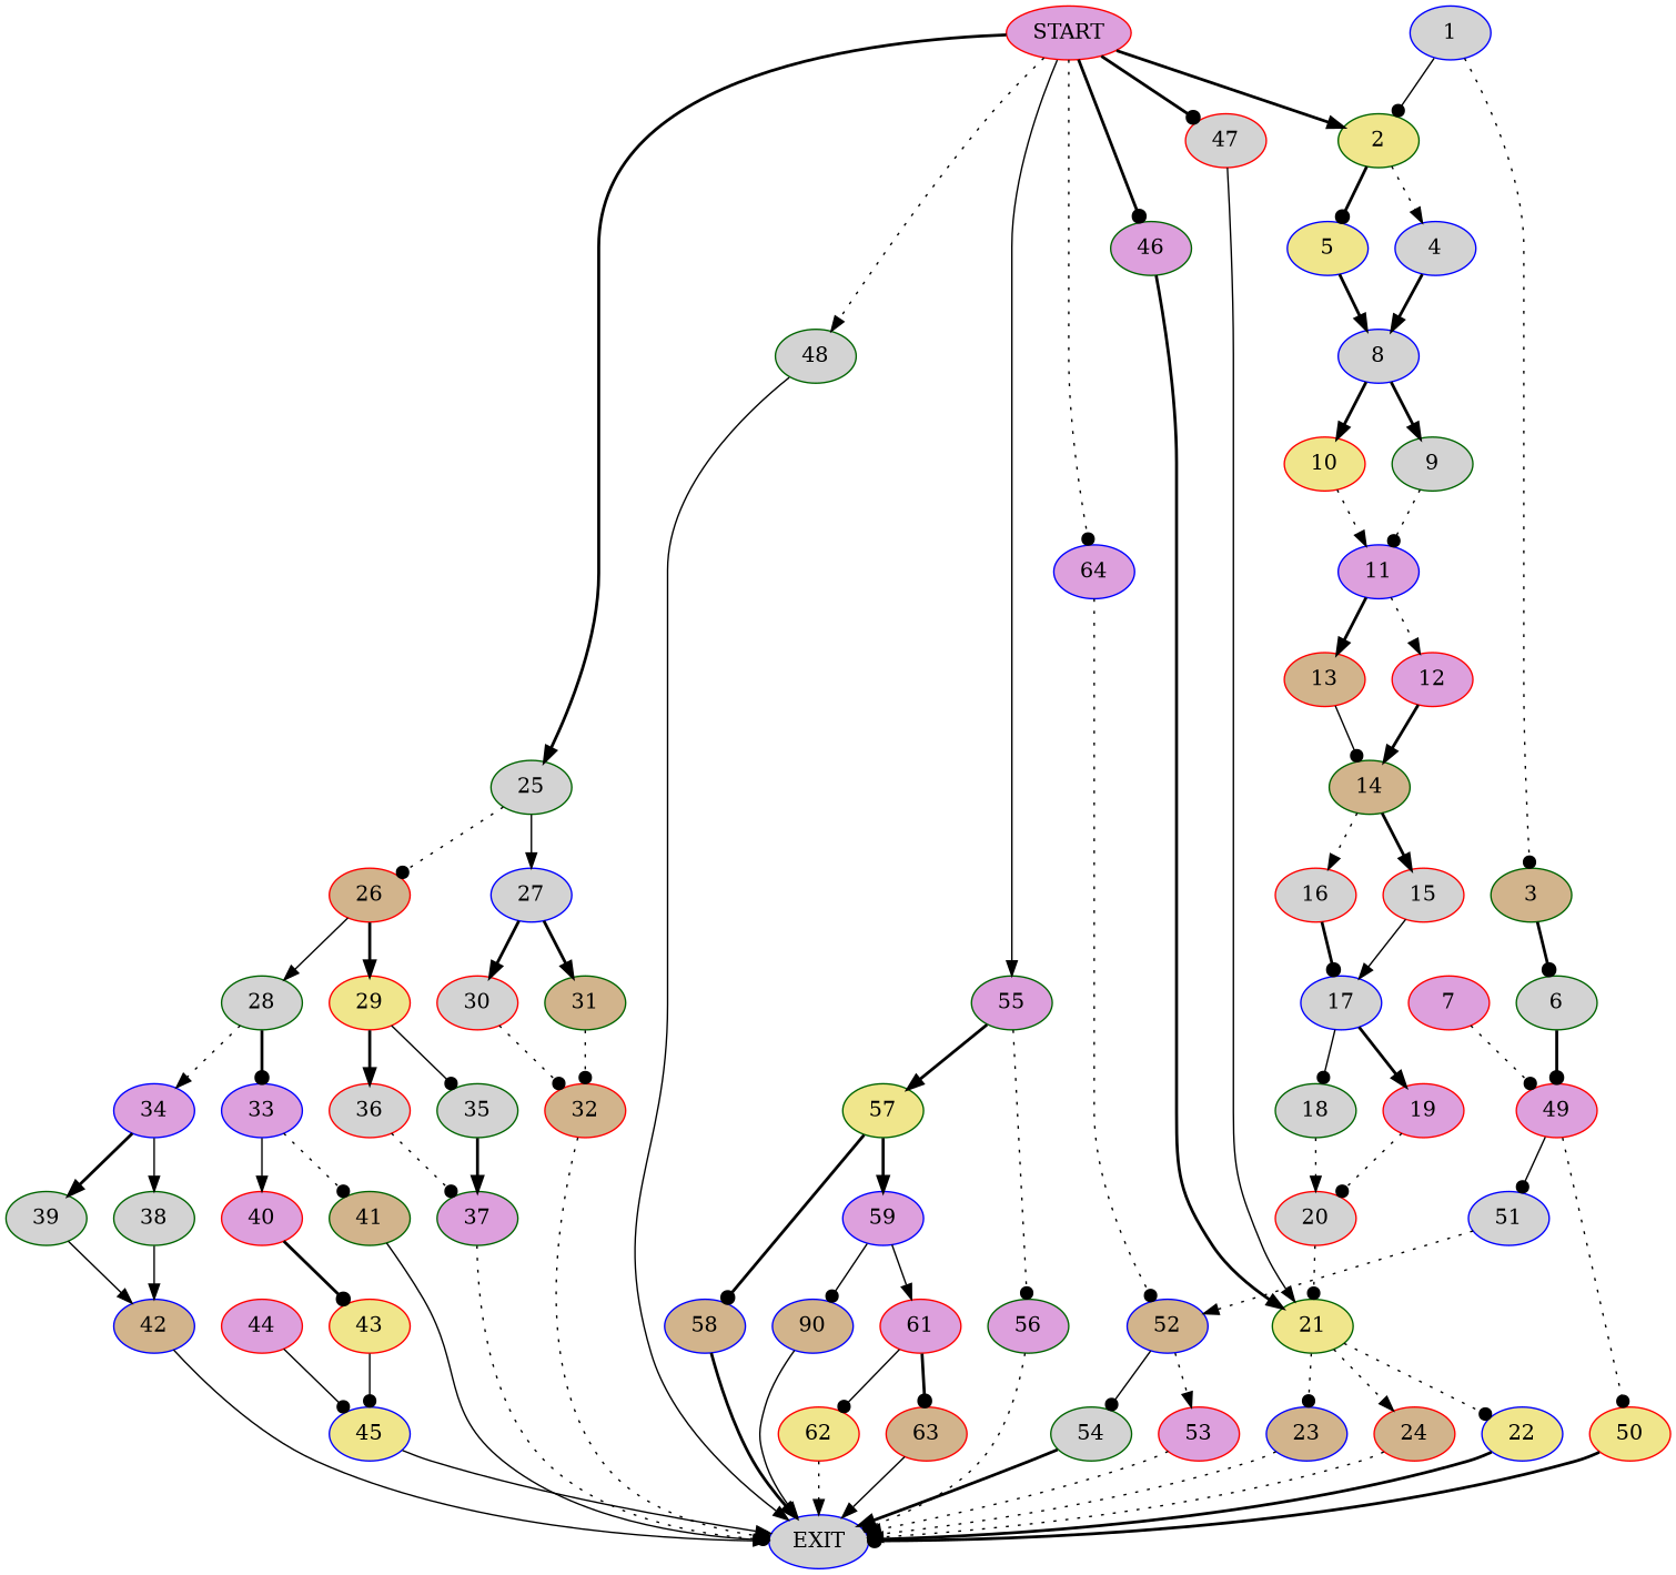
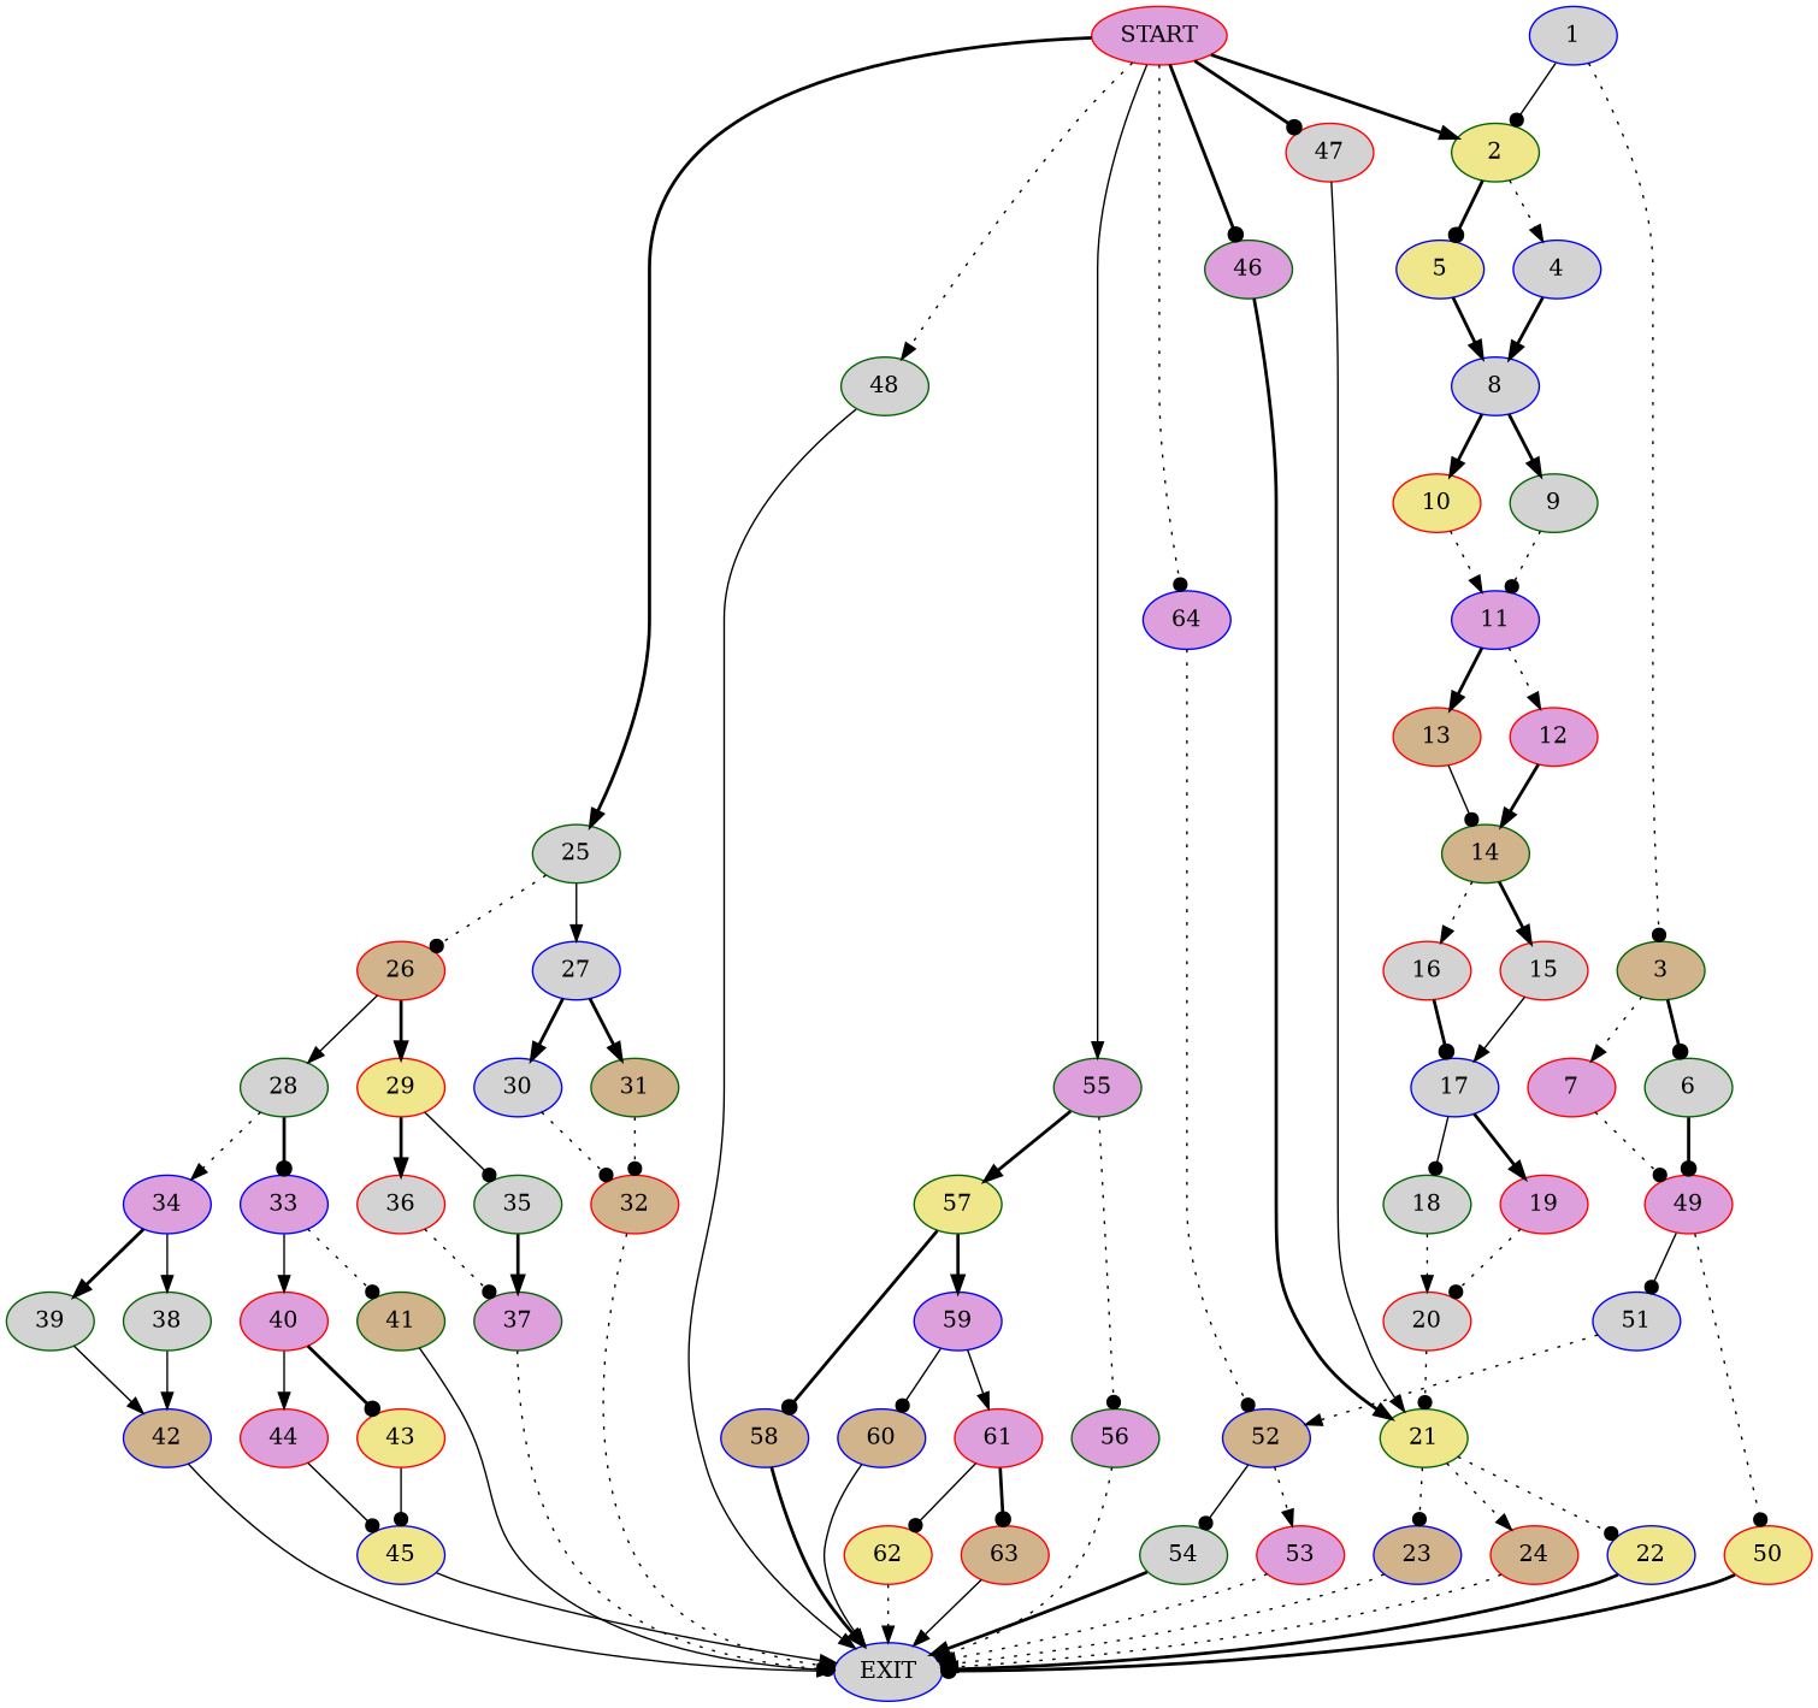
  digraph {
    node [color=red fillcolor=lightgrey style=filled]
    edge [arrowhead=normal style=dotted]
    n1 [fillcolor=plum label=START]
    25 [color=darkgreen]
    46 [color=darkgreen fillcolor=plum]
    47
    48 [color=darkgreen]
    55 [color=darkgreen fillcolor=plum]
    64 [color=blue fillcolor=plum]
    2 [color=darkgreen fillcolor=khaki]
    1 [color=blue]
    3 [color=darkgreen fillcolor=tan]
    26 [fillcolor=tan]
    27 [color=blue]
    21 [color=darkgreen fillcolor=khaki]
    n14 [color=blue label=EXIT]
    56 [color=darkgreen fillcolor=plum]
    57 [color=darkgreen fillcolor=khaki]
    52 [color=blue fillcolor=tan]
    4 [color=blue]
    5 [color=blue fillcolor=khaki]
    6 [color=darkgreen]
    7 [fillcolor=plum]
    8 [color=blue]
    49 [fillcolor=plum]
    9 [color=darkgreen]
    10 [fillcolor=khaki]
    50 [fillcolor=khaki]
    51 [color=blue]
    11 [color=blue fillcolor=plum]
    12 [fillcolor=plum]
    13 [fillcolor=tan]
    14 [color=darkgreen fillcolor=tan]
    15
    16
    17 [color=blue]
    18 [color=darkgreen]
    19 [fillcolor=plum]
    20
    22 [color=blue fillcolor=khaki]
    23 [color=blue fillcolor=tan]
    24 [fillcolor=tan]
    28 [color=darkgreen]
    29 [fillcolor=khaki]
-   30
+   30 [color=blue]
    31 [color=darkgreen fillcolor=tan]
    33 [color=blue fillcolor=plum]
    34 [color=blue fillcolor=plum]
    35 [color=darkgreen]
    36
    32 [fillcolor=tan]
    40 [fillcolor=plum]
    41 [color=darkgreen fillcolor=tan]
    38 [color=darkgreen]
    39 [color=darkgreen]
    37 [color=darkgreen fillcolor=plum]
    43 [fillcolor=khaki]
    44 [fillcolor=plum]
    42 [color=blue fillcolor=tan]
    45 [color=blue fillcolor=khaki]
    53 [fillcolor=plum]
    54 [color=darkgreen]
    58 [color=blue fillcolor=tan]
    59 [color=blue fillcolor=plum]
-   60 [color=blue fillcolor=tan label=90]
+   60 [color=blue fillcolor=tan]
    61 [fillcolor=plum]
    62 [fillcolor=khaki]
    63 [fillcolor=tan]
    n1 -> 25 [style=bold]
    n1 -> 46 [arrowhead=dot style=bold]
    n1 -> 47 [arrowhead=dot style=bold]
    n1 -> 48
    n1 -> 55 [style=solid]
    n1 -> 64 [arrowhead=dot]
    n1 -> 2 [style=bold]
    25 -> 26 [arrowhead=dot]
    25 -> 27 [style=solid]
    46 -> 21 [style=bold]
    47 -> 21 [style=solid]
    48 -> n14 [style=solid]
    55 -> 56 [arrowhead=dot]
    55 -> 57 [style=bold]
    64 -> 52 [arrowhead=dot]
    2 -> 4
    2 -> 5 [arrowhead=dot style=bold]
    1 -> 2 [arrowhead=dot style=solid]
    1 -> 3 [arrowhead=dot]
    3 -> 6 [arrowhead=dot style=bold]
+   3 -> 7
    26 -> 28 [style=solid]
    26 -> 29 [style=bold]
    27 -> 30 [style=bold]
    27 -> 31 [style=bold]
    21 -> 22 [arrowhead=dot]
    21 -> 23 [arrowhead=dot]
    21 -> 24
    56 -> n14 [arrowhead=dot]
    57 -> 58 [arrowhead=dot style=bold]
    57 -> 59 [style=bold]
    52 -> 53
    52 -> 54 [arrowhead=dot style=solid]
    4 -> 8 [style=bold]
    5 -> 8 [style=bold]
    6 -> 49 [arrowhead=dot style=bold]
    7 -> 49 [arrowhead=dot]
    8 -> 9 [style=bold]
    8 -> 10 [style=bold]
    49 -> 50 [arrowhead=dot]
    49 -> 51 [arrowhead=dot style=solid]
    9 -> 11 [arrowhead=dot]
    10 -> 11
    50 -> n14 [arrowhead=dot style=bold]
    51 -> 52
    11 -> 12
    11 -> 13 [style=bold]
    12 -> 14 [style=bold]
    13 -> 14 [arrowhead=dot style=solid]
    14 -> 15 [style=bold]
    14 -> 16
    15 -> 17 [style=solid]
    16 -> 17 [arrowhead=dot style=bold]
    17 -> 18 [arrowhead=dot style=solid]
    17 -> 19 [style=bold]
    18 -> 20
    19 -> 20 [arrowhead=dot]
    20 -> 21 [arrowhead=dot]
    22 -> n14 [arrowhead=dot style=bold]
    23 -> n14 [arrowhead=dot]
    24 -> n14
    28 -> 33 [arrowhead=dot style=bold]
    28 -> 34
    29 -> 35 [arrowhead=dot style=solid]
    29 -> 36 [style=bold]
    30 -> 32 [arrowhead=dot]
    31 -> 32 [arrowhead=dot]
    33 -> 40 [style=solid]
    33 -> 41 [arrowhead=dot]
    34 -> 38 [style=solid]
    34 -> 39 [style=bold]
    35 -> 37 [style=bold]
    36 -> 37 [arrowhead=dot]
    32 -> n14 [arrowhead=dot]
    40 -> 43 [arrowhead=dot style=bold]
+   40 -> 44 [style=solid]
    41 -> n14 [style=solid]
    38 -> 42 [style=solid]
    39 -> 42 [style=solid]
    37 -> n14 [arrowhead=dot]
    43 -> 45 [arrowhead=dot style=solid]
    44 -> 45 [arrowhead=dot style=solid]
    42 -> n14 [style=solid]
    45 -> n14 [style=solid]
    53 -> n14
    54 -> n14 [style=bold]
    58 -> n14 [style=bold]
    59 -> 60 [arrowhead=dot style=solid]
    59 -> 61 [style=solid]
    60 -> n14 [style=solid]
    61 -> 62 [arrowhead=dot style=solid]
    61 -> 63 [arrowhead=dot style=bold]
    62 -> n14
    63 -> n14 [style=solid]
  }
